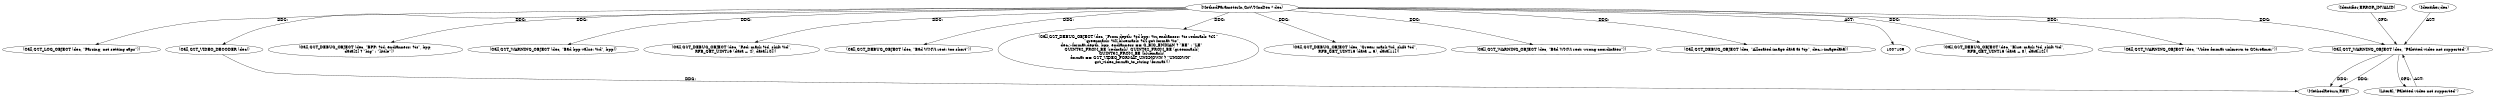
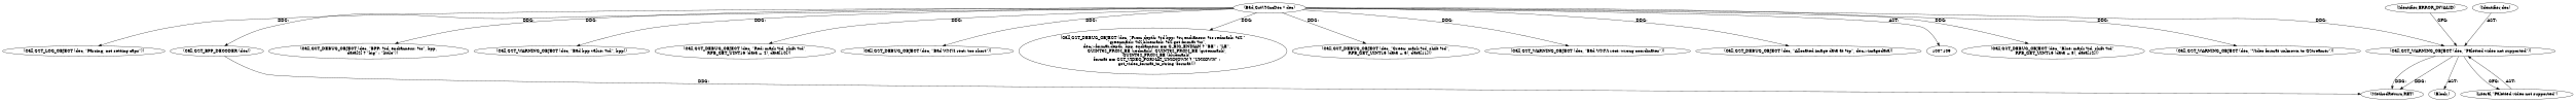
  digraph {
    n1 [label="(Call,GST_WARNING_OBJECT (dec, \"Paletted video not supported\"))"]
    n2 [label="(MethodReturn,RET)"]
+   n3 [label="(Block,)"]
    n4 [label="(Literal,\"Paletted video not supported\")"]
-   n5 [label="(MethodParameterIn,GstVMncDec * dec)"]
+   n5 [label="(Bad,GstVMncDec * dec)"]
    n6 [label="(Call,GST_DEBUG_OBJECT (dec, \"Blue: mask %d, shift %d\",\n      RFB_GET_UINT16 (data + 8), data[12]))"]
    n7 [label="(Call,GST_WARNING_OBJECT (dec, \"Video format unknown to GStreamer\"))"]
    n8 [label="(Call,GST_LOG_OBJECT (dec, \"Parsing, not setting caps\"))"]
-   n9 [label="(Call,GST_VIDEO_DECODER (dec))"]
+   n9 [label="(Call,GST_BPP_DECODER (dec))"]
    n10 [label="(Call,GST_DEBUG_OBJECT (dec, \"BPP: %d. endianness: %s\", bpp,\n      data[2] ? \"big\" : \"little\"))"]
    n11 [label="(Call,GST_WARNING_OBJECT (dec, \"Bad bpp value: %d\", bpp))"]
    n12 [label="(Call,GST_DEBUG_OBJECT (dec, \"Red: mask %d, shift %d\",\n      RFB_GET_UINT16 (data + 4), data[10]))"]
    n13 [label="(Call,GST_DEBUG_OBJECT (dec, \"Bad WMVi rect: too short\"))"]
    n14 [label="(Call,GST_DEBUG_OBJECT (dec, \"From depth: %d bpp: %u endianess: %s redmask: %X \"\n      \"greenmask: %X bluemask: %X got format %s\",\n      dec->format.depth, bpp, endianness == G_BIG_ENDIAN ? \"BE\" : \"LE\",\n      GUINT32_FROM_BE (redmask), GUINT32_FROM_BE (greenmask),\n      GUINT32_FROM_BE (bluemask),\n      format == GST_VIDEO_FORMAT_UNKNOWN ? \"UNKOWN\" :\n      gst_video_format_to_string (format)))"]
    n15 [label="(Call,GST_DEBUG_OBJECT (dec, \"Green: mask %d, shift %d\",\n      RFB_GET_UINT16 (data + 6), data[11]))"]
    n16 [label="(Call,GST_WARNING_OBJECT (dec, \"Bad WMVi rect: wrong coordinates\"))"]
    n17 [label="(Call,GST_DEBUG_OBJECT (dec, \"Allocated image data at %p\", dec->imagedata))"]
    n18 [label=1007109]
    n19 [label="(Identifier,ERROR_INVALID)"]
    n20 [label="(Identifier,dec)"]
    n1 -> n2 [label="DDG: "]
    n1 -> n2 [label="DDG: "]
+   n1 -> n3 [label="AST: "]
    n1 -> n4 [label="CFG: "]
    n4 -> n1 [label="AST: "]
    n5 -> n1 [label="DDG: "]
    n5 -> n6 [label="DDG: "]
    n5 -> n7 [label="DDG: "]
    n5 -> n8 [label="DDG: "]
    n5 -> n9 [label="DDG: "]
    n5 -> n10 [label="DDG: "]
    n5 -> n11 [label="DDG: "]
    n5 -> n12 [label="DDG: "]
    n5 -> n13 [label="DDG: "]
    n5 -> n14 [label="DDG: "]
    n5 -> n15 [label="DDG: "]
    n5 -> n16 [label="DDG: "]
    n5 -> n17 [label="DDG: "]
    n5 -> n18 [label="AST: "]
    n9 -> n2 [label="DDG: "]
    n19 -> n1 [label="CFG: "]
    n20 -> n1 [label="AST: "]
  }
